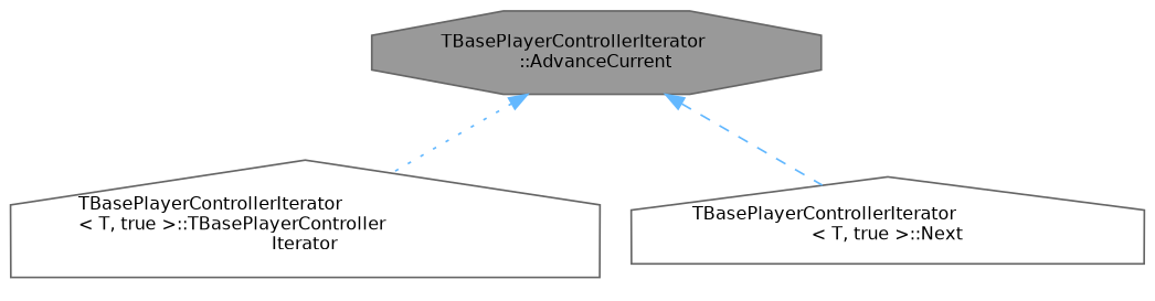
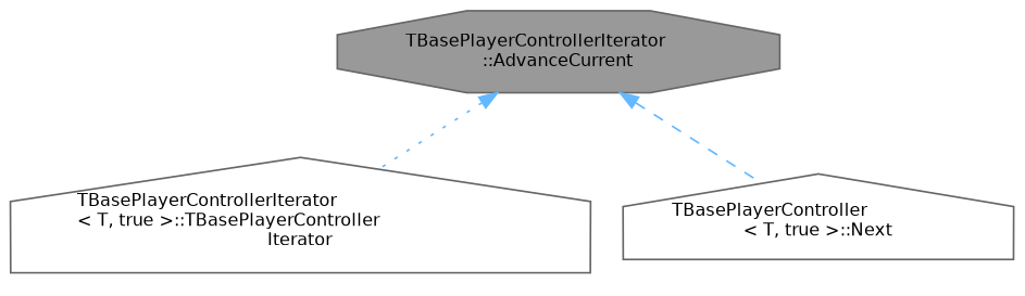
  digraph {
    rankdir=TB
    node [color=grey40 fillcolor=white fontname=Helvetica fontsize=10 shape=house style=filled]
    edge [color=steelblue1 dir=back fontname=Helvetica fontsize=10 labelfontname=Helvetica labelfontsize=10]
    n1 [color=gray40 fillcolor=grey60 fontcolor=black height=0.2 label="TBasePlayerControllerIterator\l::AdvanceCurrent" shape=octagon width=0.4]
    n2 [height=0.2 label="TBasePlayerControllerIterator\l\< T, true \>::TBasePlayerController\lIterator" width=0.4]
-   n3 [height=0.2 label="TBasePlayerControllerIterator\l\< T, true \>::Next" width=0.4]
+   n3 [height=0.2 label="TBasePlayerController\l\< T, true \>::Next" width=0.4]
    n1 -> n2 [style=dotted]
    n1 -> n3 [style=dashed]
  }
